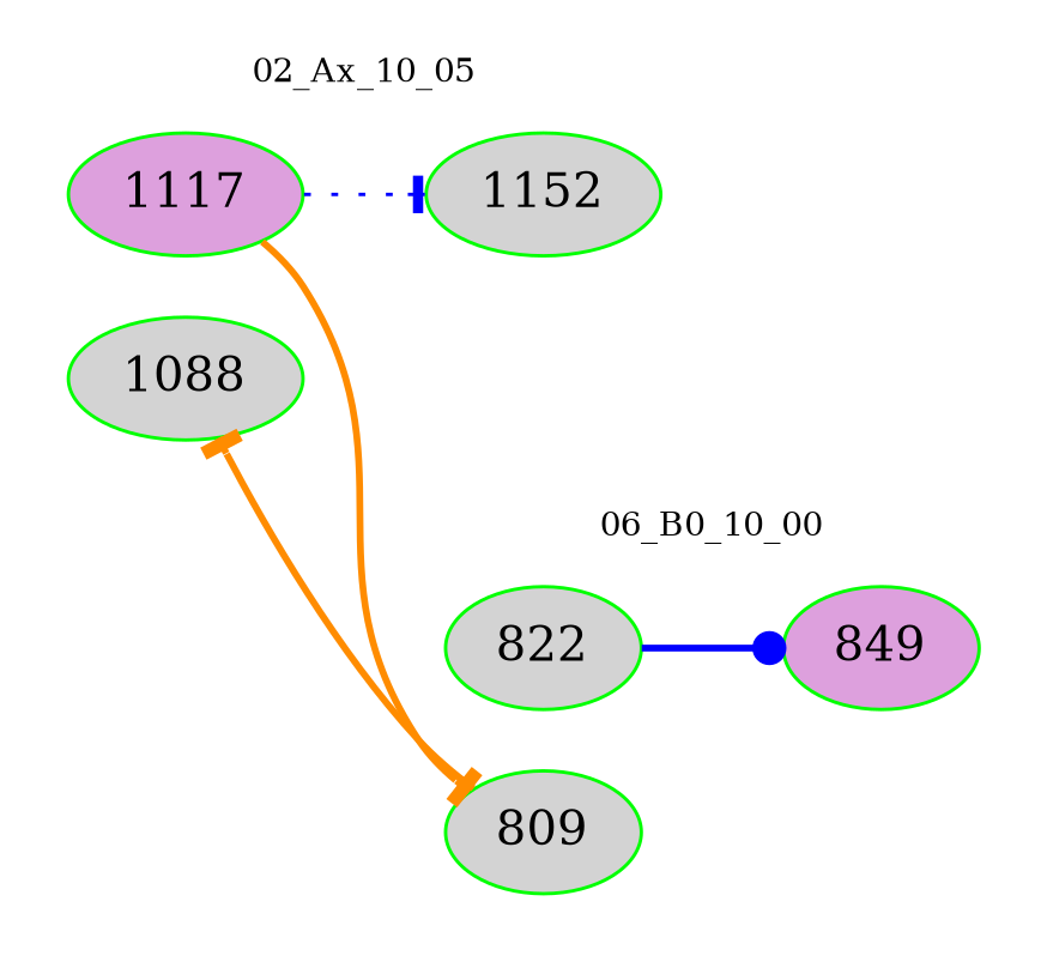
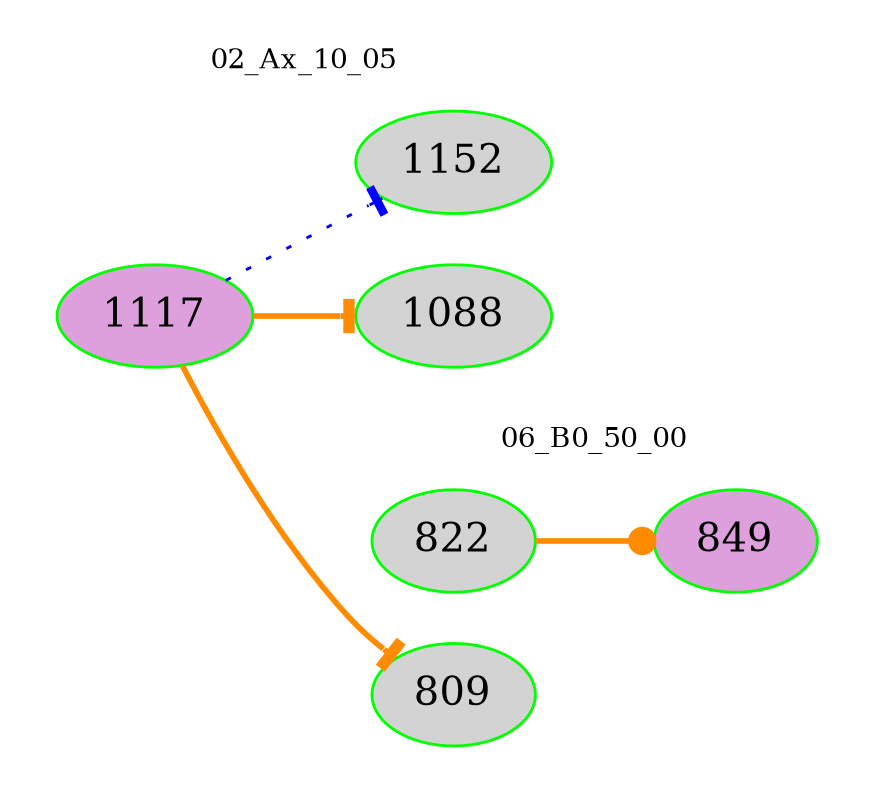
  digraph {
    rankdir=LR
    node [color=green fillcolor=lightgrey style=filled]
    edge [arrowhead=tee color=darkorange style=bold]
    n1 [fillcolor=plum label=1117]
    n2 [label=1088]
    n3 [label=1152]
    n4 [label=822]
    n5 [label=809]
    n6 [fillcolor=plum label=849]
    subgraph cluster_1 {
      color=white
      fontsize=10
      label="02_Ax_10_05"
      n1
      n2
      n3
    }
    subgraph cluster_2 {
      color=white
      fontsize=10
-     label="06_B0_10_00"
+     label="06_B0_50_00"
      n4
      n5
      n6
    }
-   n5 -> n2
+   n1 -> n2
    n1 -> n3 [color=blue style=dotted]
    n1 -> n5
-   n4 -> n6 [arrowhead=dot color=blue]
+   n4 -> n6 [arrowhead=dot]
  }
